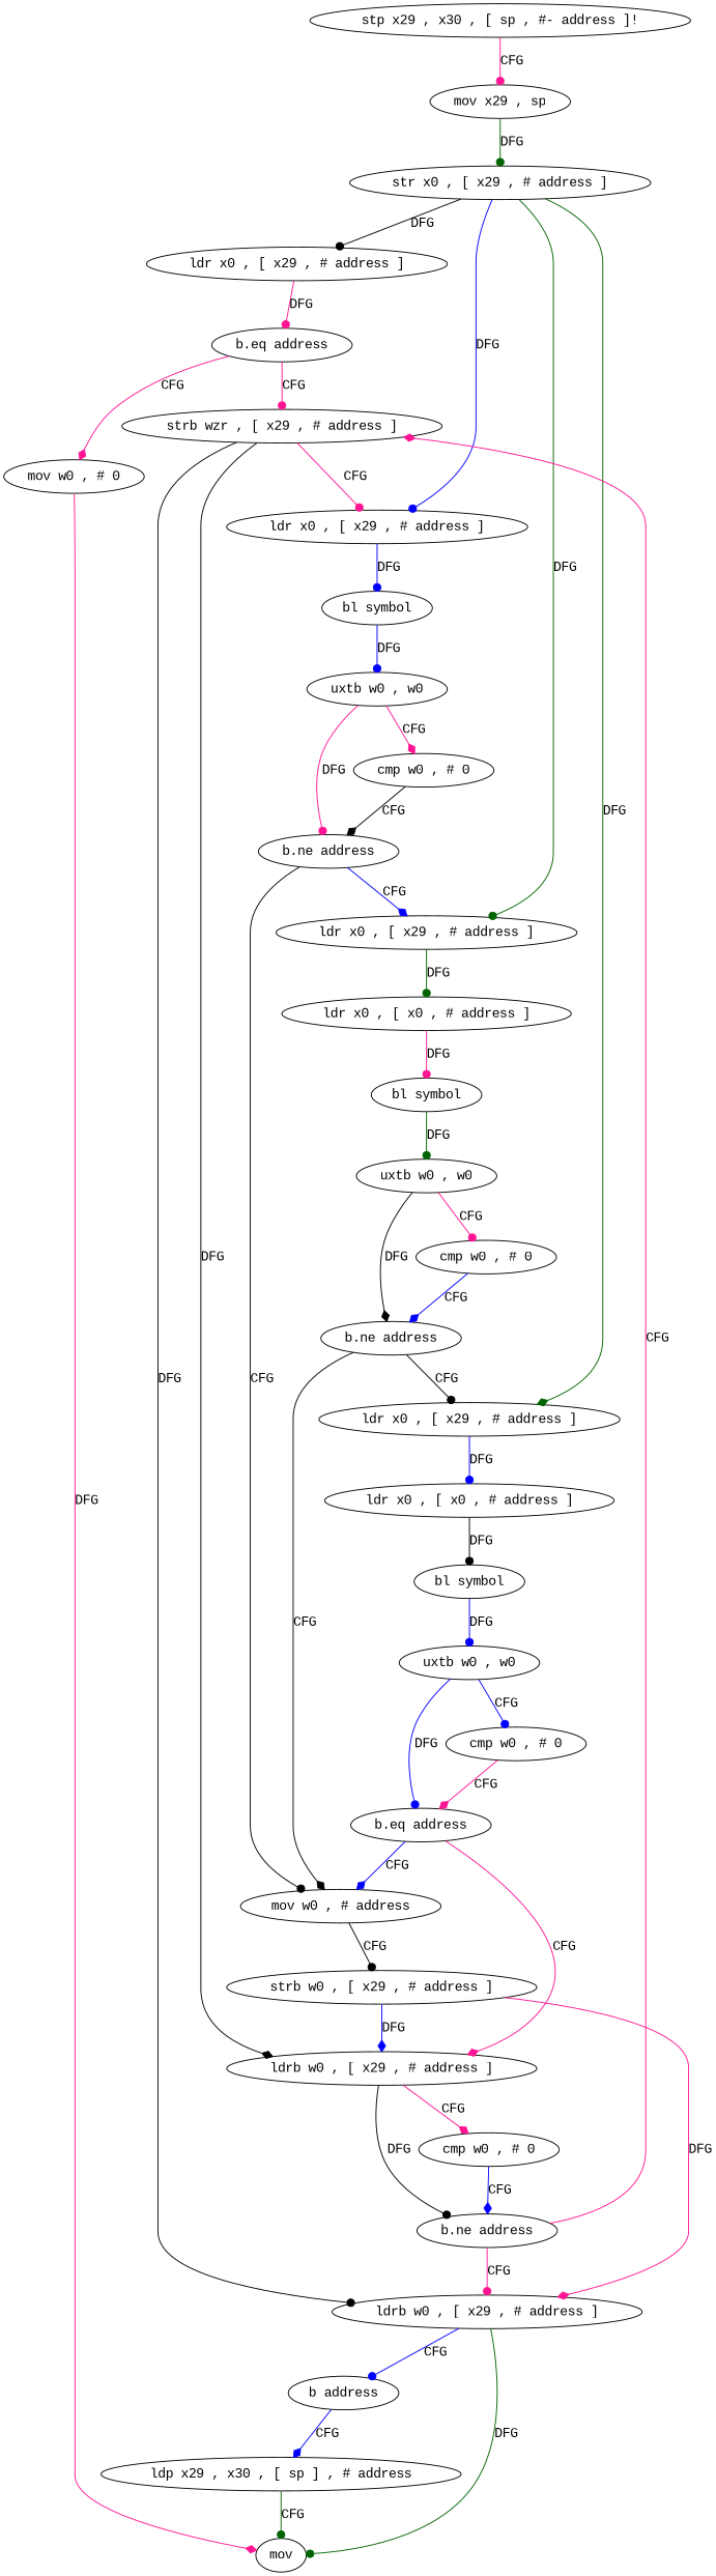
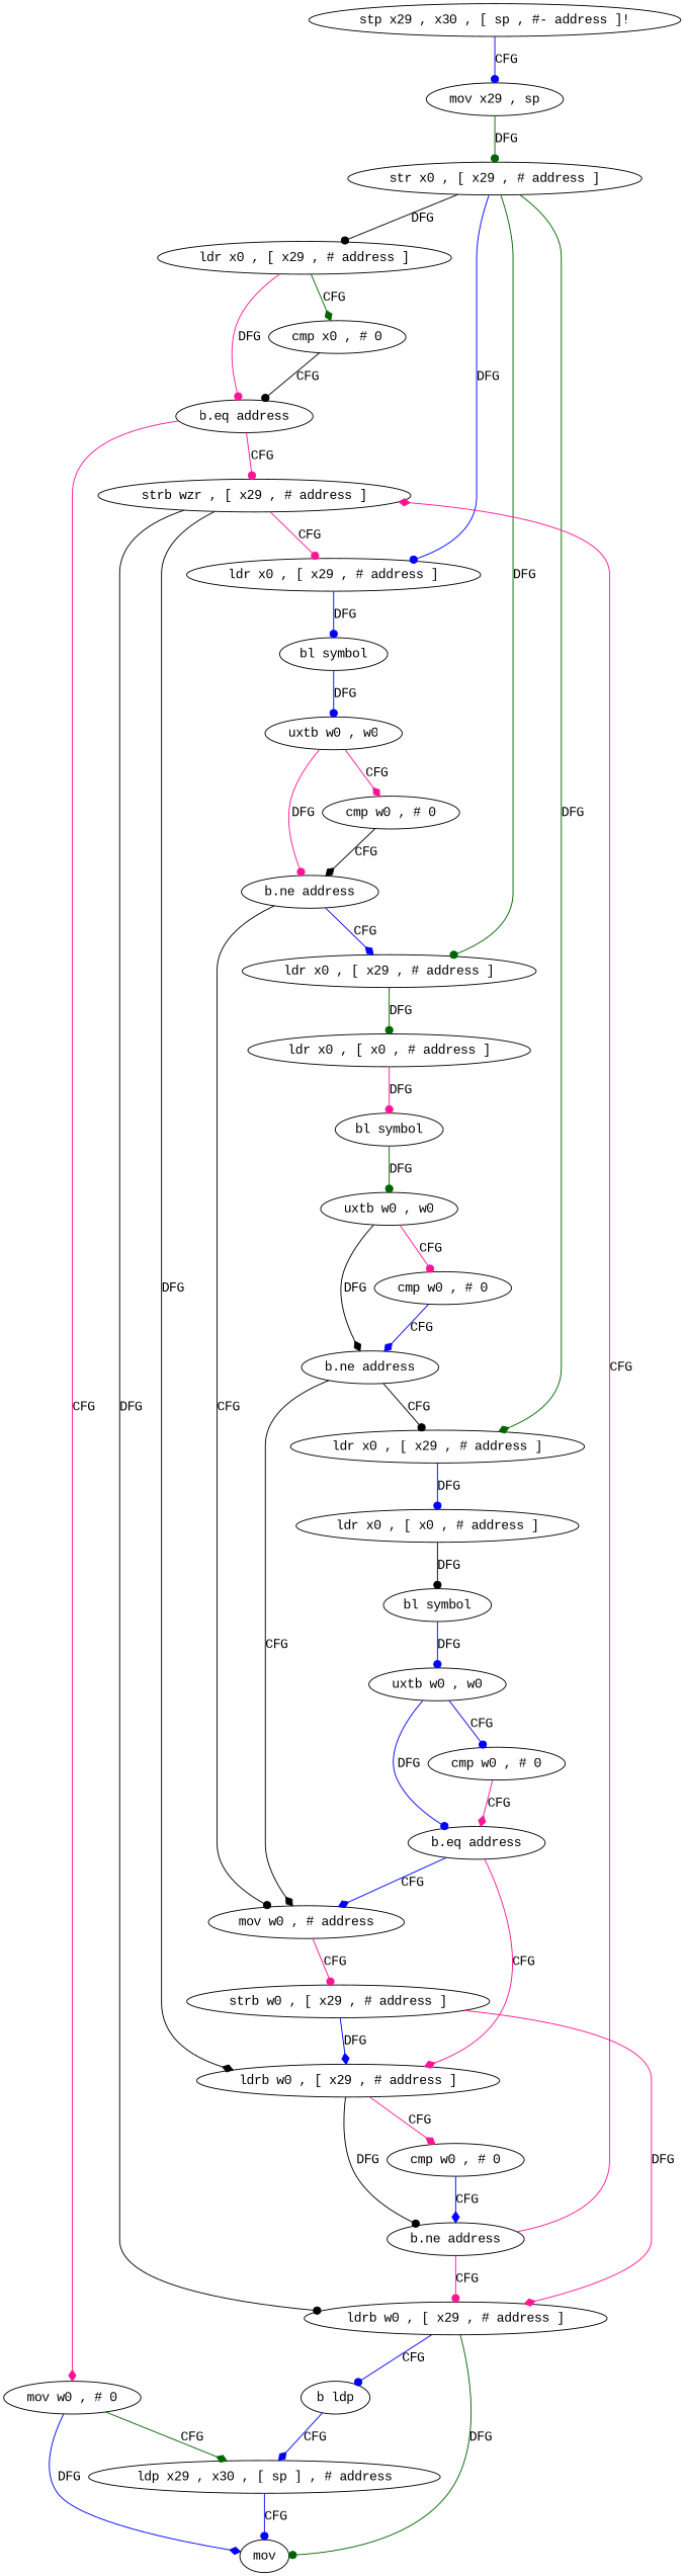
  digraph {
    fontname="Liberation Mono"
    node [fontname="Liberation Mono"]
    edge [arrowhead=dot color=deeppink fontname="Liberation Mono"]
    n1 [label="stp x29 , x30 , [ sp , #- address ]!"]
    n2 [label="mov x29 , sp"]
    n3 [label="str x0 , [ x29 , # address ]"]
    n4 [label="ldr x0 , [ x29 , # address ]"]
    n5 [label="ldr x0 , [ x29 , # address ]"]
    n6 [label="ldr x0 , [ x29 , # address ]"]
    n7 [label="ldr x0 , [ x29 , # address ]"]
+   n8 [label="cmp x0 , # 0"]
    n9 [label="b.eq address"]
    n10 [label="bl symbol"]
    n11 [label="ldr x0 , [ x0 , # address ]"]
    n12 [label="ldr x0 , [ x0 , # address ]"]
    n13 [label="mov w0 , # 0"]
    n14 [label="strb wzr , [ x29 , # address ]"]
    n15 [label="ldp x29 , x30 , [ sp ] , # address"]
    n16 [label=mov]
    n17 [label="ldrb w0 , [ x29 , # address ]"]
    n18 [label="ldrb w0 , [ x29 , # address ]"]
    n19 [label="cmp w0 , # 0"]
    n20 [label="b.ne address"]
-   n21 [label="b address"]
+   n21 [label="b ldp"]
    n22 [label="uxtb w0 , w0"]
    n23 [label="cmp w0 , # 0"]
    n24 [label="b.ne address"]
    n25 [label="mov w0 , # address"]
    n26 [label="strb w0 , [ x29 , # address ]"]
    n27 [label="bl symbol"]
    n28 [label="uxtb w0 , w0"]
    n29 [label="cmp w0 , # 0"]
    n30 [label="b.ne address"]
    n31 [label="bl symbol"]
    n32 [label="uxtb w0 , w0"]
    n33 [label="cmp w0 , # 0"]
    n34 [label="b.eq address"]
-   n1 -> n2 [label=CFG]
+   n1 -> n2 [color=blue label=CFG]
    n2 -> n3 [color=darkgreen label=DFG]
    n3 -> n4 [color=black label=DFG]
    n3 -> n5 [color=blue label=DFG]
    n3 -> n6 [color=darkgreen label=DFG]
    n3 -> n7 [arrowhead=diamond color=darkgreen label=DFG]
+   n4 -> n8 [arrowhead=diamond color=darkgreen label=CFG]
    n4 -> n9 [label=DFG]
    n5 -> n10 [color=blue label=DFG]
    n6 -> n11 [color=darkgreen label=DFG]
    n7 -> n12 [color=blue label=DFG]
+   n8 -> n9 [color=black label=CFG]
    n9 -> n13 [arrowhead=diamond label=CFG]
    n9 -> n14 [label=CFG]
    n10 -> n22 [color=blue label=DFG]
    n11 -> n27 [label=DFG]
    n12 -> n31 [color=black label=DFG]
-   n13 -> n16 [arrowhead=diamond label=DFG]
+   n13 -> n15 [arrowhead=diamond color=darkgreen label=CFG]
+   n13 -> n16 [arrowhead=diamond color=blue label=DFG]
    n14 -> n5 [label=CFG]
    n14 -> n17 [arrowhead=diamond color=black label=DFG]
    n14 -> n18 [color=black label=DFG]
-   n15 -> n16 [color=darkgreen label=CFG]
+   n15 -> n16 [color=blue label=CFG]
    n17 -> n19 [arrowhead=diamond label=CFG]
    n17 -> n20 [color=black label=DFG]
    n18 -> n16 [color=darkgreen label=DFG]
    n18 -> n21 [color=blue label=CFG]
    n19 -> n20 [arrowhead=diamond color=blue label=CFG]
    n20 -> n14 [arrowhead=diamond label=CFG]
    n20 -> n18 [label=CFG]
    n21 -> n15 [arrowhead=diamond color=blue label=CFG]
    n22 -> n23 [arrowhead=diamond label=CFG]
    n22 -> n24 [label=DFG]
    n23 -> n24 [arrowhead=diamond color=black label=CFG]
    n24 -> n6 [arrowhead=diamond color=blue label=CFG]
    n24 -> n25 [color=black label=CFG]
-   n25 -> n26 [color=black label=CFG]
+   n25 -> n26 [label=CFG]
    n26 -> n17 [arrowhead=diamond color=blue label=DFG]
    n26 -> n18 [arrowhead=diamond label=DFG]
    n27 -> n28 [color=darkgreen label=DFG]
    n28 -> n29 [label=CFG]
    n28 -> n30 [arrowhead=diamond color=black label=DFG]
    n29 -> n30 [arrowhead=diamond color=blue label=CFG]
    n30 -> n7 [color=black label=CFG]
    n30 -> n25 [arrowhead=diamond color=black label=CFG]
    n31 -> n32 [color=blue label=DFG]
    n32 -> n33 [color=blue label=CFG]
    n32 -> n34 [color=blue label=DFG]
    n33 -> n34 [arrowhead=diamond label=CFG]
    n34 -> n17 [arrowhead=diamond label=CFG]
    n34 -> n25 [arrowhead=diamond color=blue label=CFG]
  }
